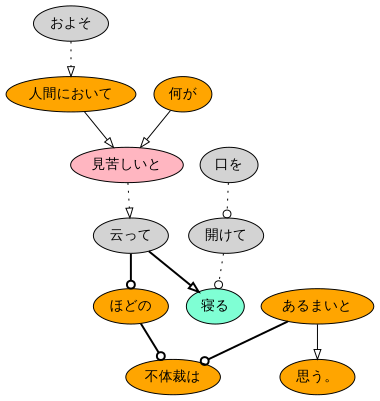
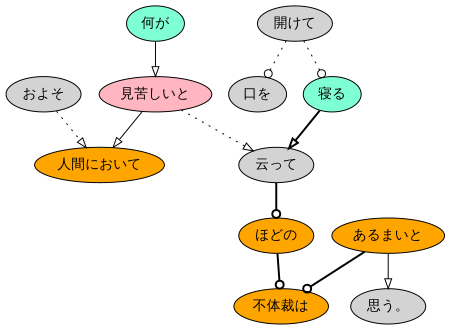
  digraph {
    node [fillcolor=lightgrey style=filled]
    edge [arrowhead=onormal style=dotted]
    n1 [label="およそ"]
    n2 [fillcolor=orange label="人間において"]
    n3 [fillcolor=lightpink label="見苦しいと"]
    n4 [label="云って"]
-   n5 [fillcolor=orange label="何が"]
+   n5 [fillcolor=aquamarine label="何が"]
    n6 [fillcolor=aquamarine label="寝る"]
    n7 [fillcolor=orange label="ほどの"]
    n8 [label="口を"]
    n9 [label="開けて"]
    n10 [fillcolor=orange label="不体裁は"]
    n11 [fillcolor=orange label="あるまいと"]
-   n12 [fillcolor=orange label="思う。"]
+   n12 [label="思う。"]
    n1 -> n2
-   n2 -> n3 [style=solid]
+   n3 -> n2 [style=solid]
    n3 -> n4
-   n4 -> n6 [style=bold]
+   n6 -> n4 [style=bold]
    n4 -> n7 [arrowhead=odot style=bold]
    n5 -> n3 [style=solid]
    n7 -> n10 [arrowhead=odot style=bold]
-   n8 -> n9 [arrowhead=odot]
+   n9 -> n8 [arrowhead=odot]
    n9 -> n6 [arrowhead=odot]
    n11 -> n10 [arrowhead=odot style=bold]
    n11 -> n12 [style=solid]
  }
